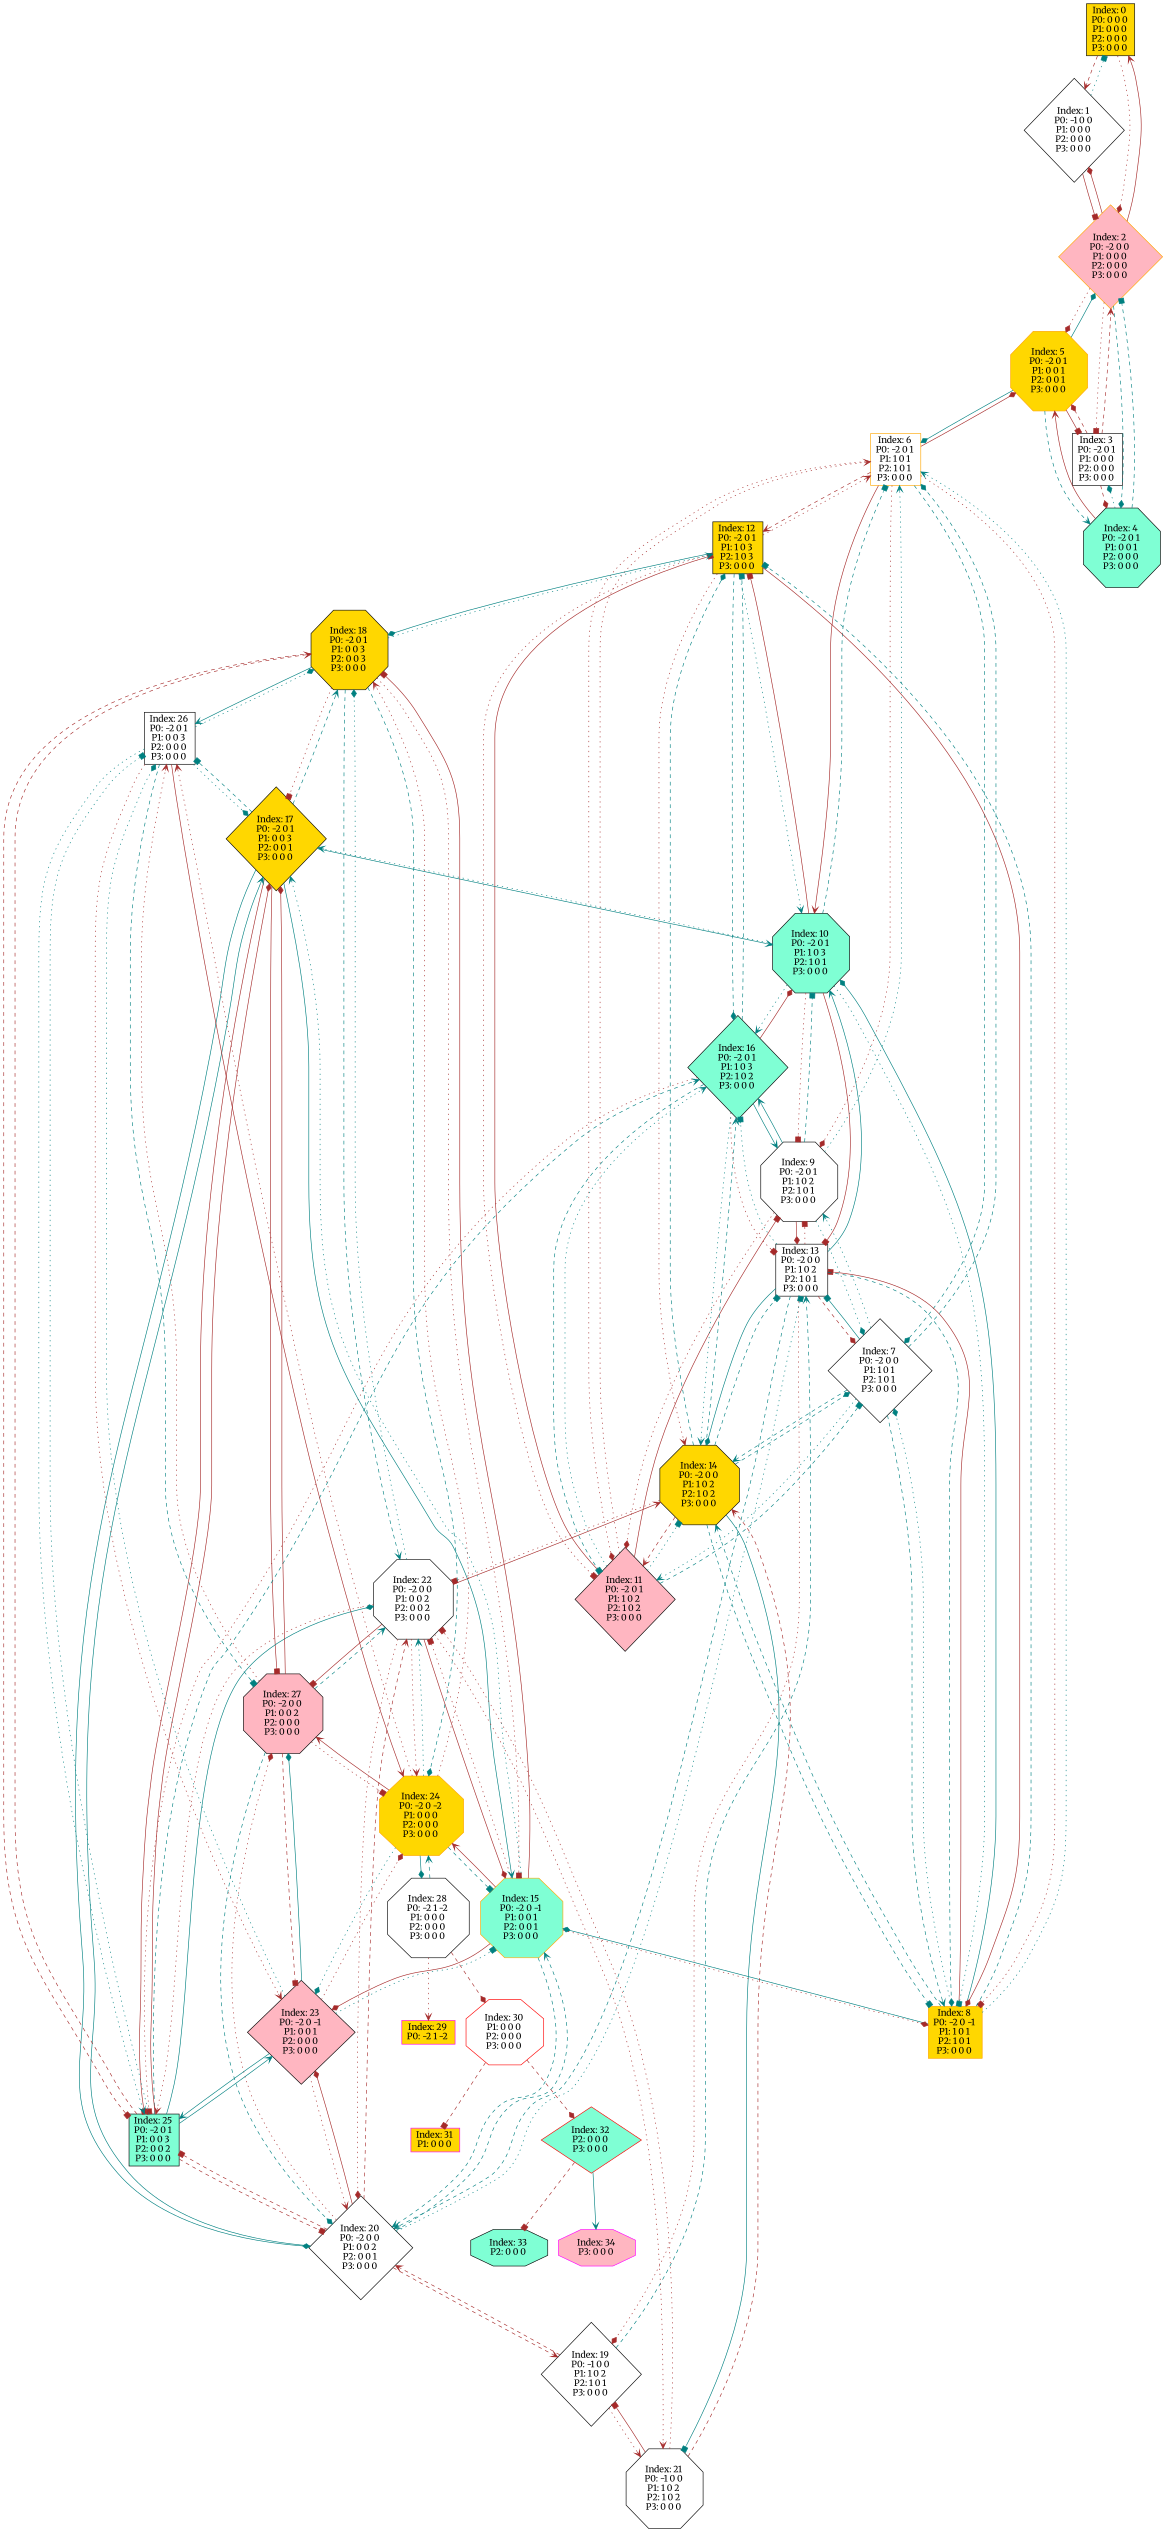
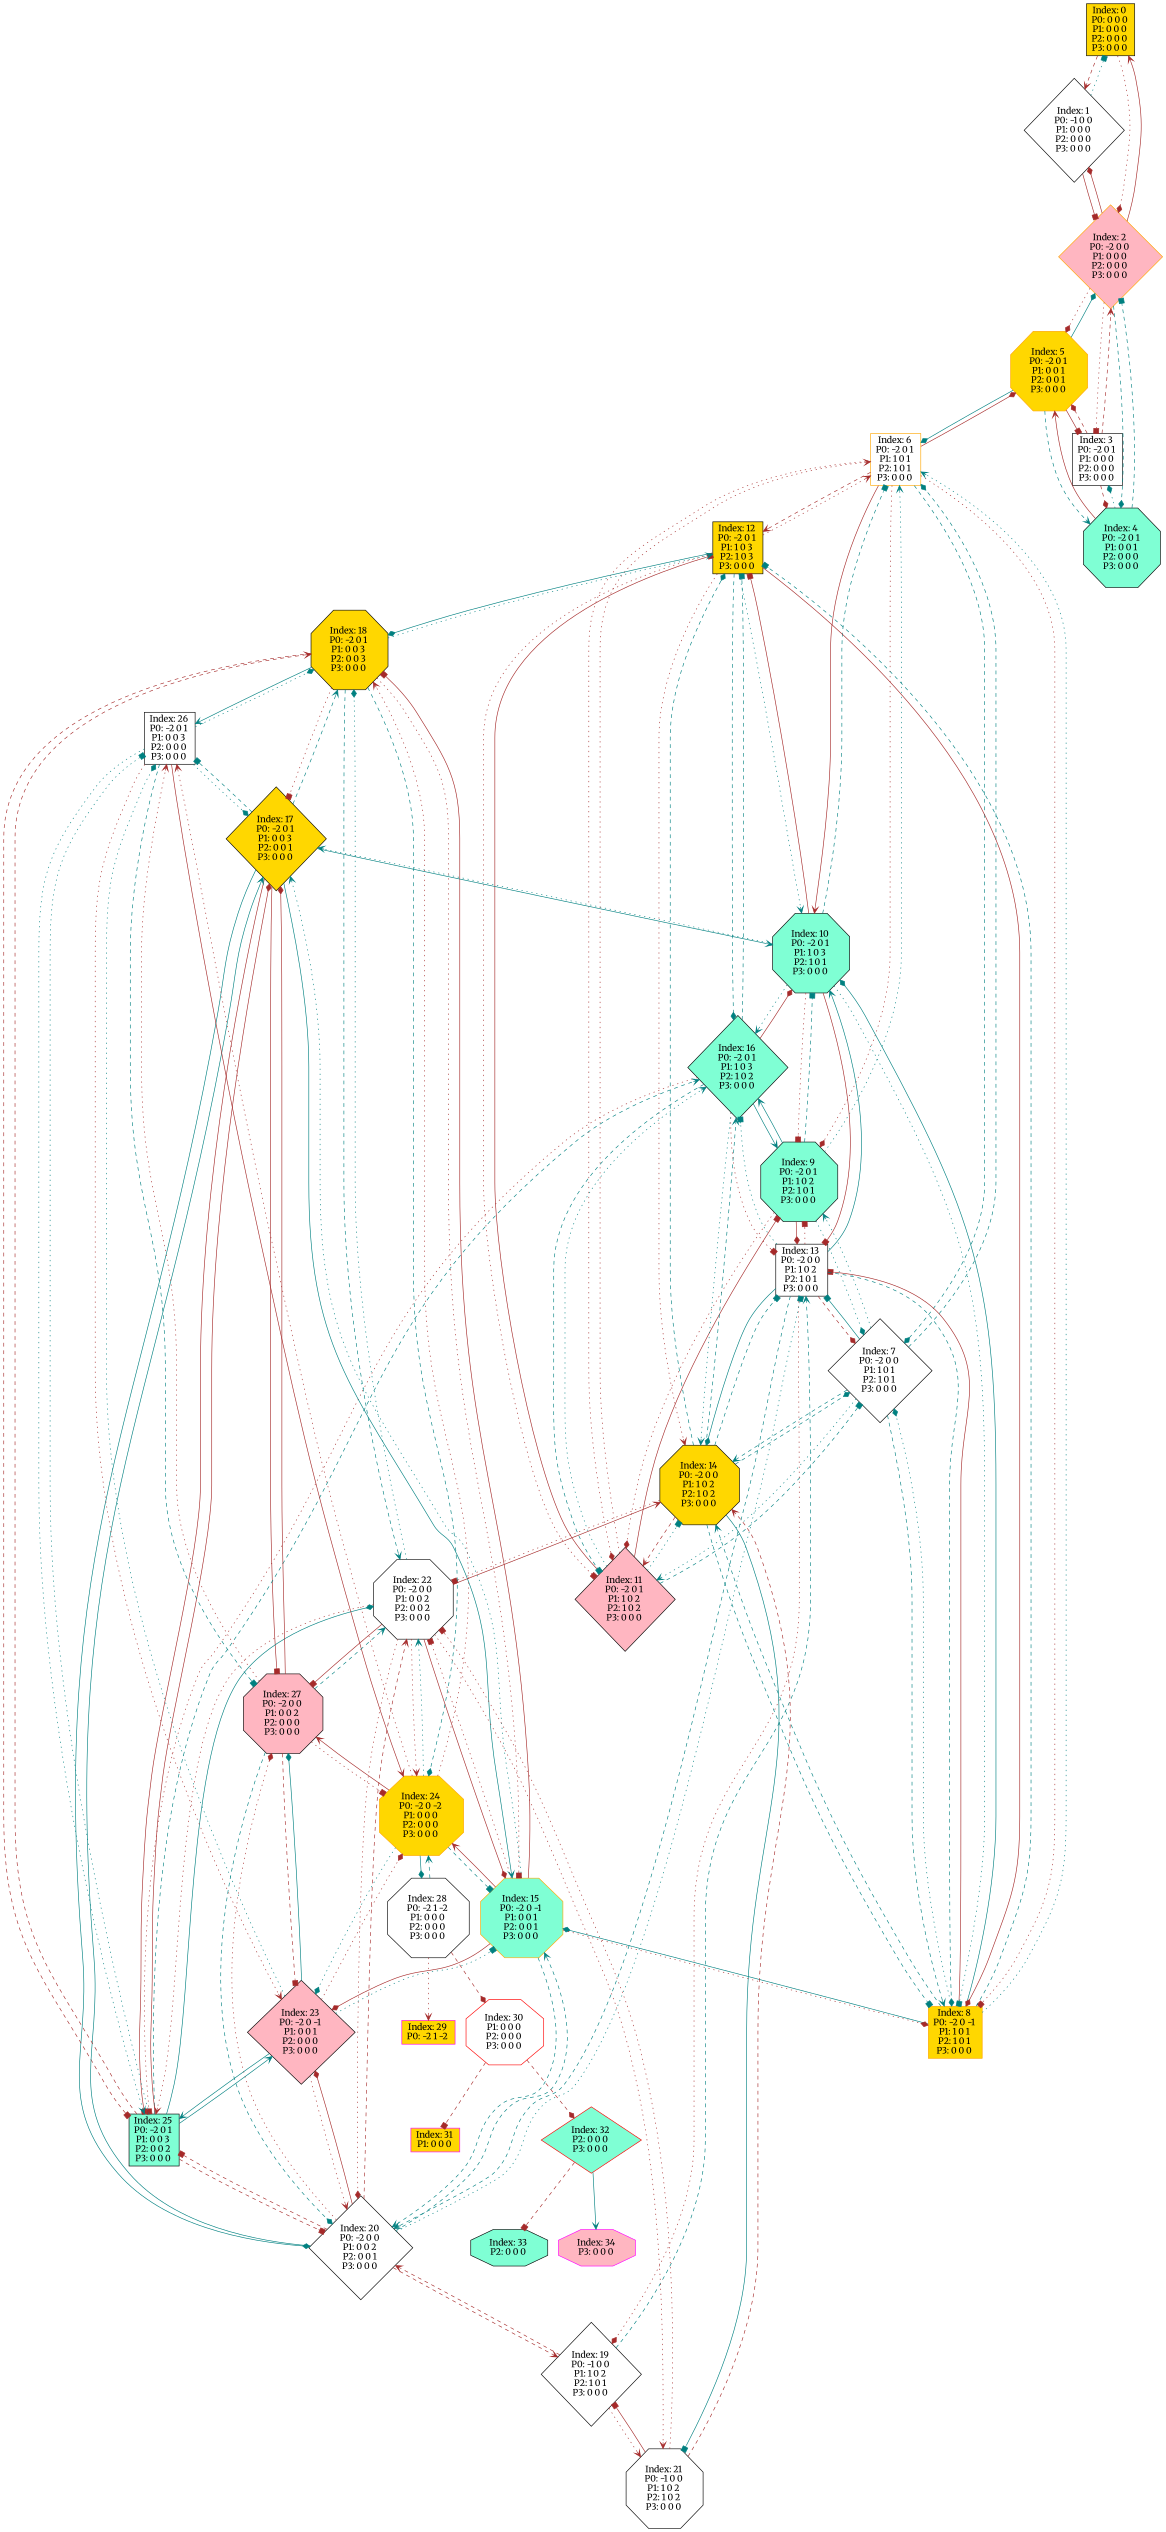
  digraph {
    color=black
    fontname=Merriweather
    node [fillcolor=white fontname=Merriweather shape=octagon style=filled]
    edge [arrowhead=vee color=brown fontname=Merriweather style=dotted]
    n1 [fillcolor=gold label="Index: 0 \nP0: 0 0 0 \nP1: 0 0 0 \nP2: 0 0 0 \nP3: 0 0 0 \n" shape=box]
    n2 [label="Index: 1 \nP0: -1 0 0 \nP1: 0 0 0 \nP2: 0 0 0 \nP3: 0 0 0 \n" shape=diamond]
    n3 [color=orange fillcolor=lightpink label="Index: 2 \nP0: -2 0 0 \nP1: 0 0 0 \nP2: 0 0 0 \nP3: 0 0 0 \n" shape=diamond]
    n4 [label="Index: 3 \nP0: -2 0 1 \nP1: 0 0 0 \nP2: 0 0 0 \nP3: 0 0 0 \n" shape=box]
    n5 [fillcolor=aquamarine label="Index: 4 \nP0: -2 0 1 \nP1: 0 0 1 \nP2: 0 0 0 \nP3: 0 0 0 \n"]
    n6 [color=orange fillcolor=gold label="Index: 5 \nP0: -2 0 1 \nP1: 0 0 1 \nP2: 0 0 1 \nP3: 0 0 0 \n"]
    n7 [color=orange label="Index: 6 \nP0: -2 0 1 \nP1: 1 0 1 \nP2: 1 0 1 \nP3: 0 0 0 \n" shape=box]
    n8 [label="Index: 7 \nP0: -2 0 0 \nP1: 1 0 1 \nP2: 1 0 1 \nP3: 0 0 0 \n" shape=diamond]
    n9 [color=orange fillcolor=gold label="Index: 8 \nP0: -2 0 -1 \nP1: 1 0 1 \nP2: 1 0 1 \nP3: 0 0 0 \n" shape=box]
-   n10 [label="Index: 9 \nP0: -2 0 1 \nP1: 1 0 2 \nP2: 1 0 1 \nP3: 0 0 0 \n"]
+   n10 [fillcolor=aquamarine label="Index: 9 \nP0: -2 0 1 \nP1: 1 0 2 \nP2: 1 0 1 \nP3: 0 0 0 \n"]
    n11 [fillcolor=aquamarine label="Index: 10 \nP0: -2 0 1 \nP1: 1 0 3 \nP2: 1 0 1 \nP3: 0 0 0 \n"]
    n12 [fillcolor=lightpink label="Index: 11 \nP0: -2 0 1 \nP1: 1 0 2 \nP2: 1 0 2 \nP3: 0 0 0 \n" shape=diamond]
    n13 [fillcolor=gold label="Index: 12 \nP0: -2 0 1 \nP1: 1 0 3 \nP2: 1 0 3 \nP3: 0 0 0 \n" shape=box]
    n14 [label="Index: 13 \nP0: -2 0 0 \nP1: 1 0 2 \nP2: 1 0 1 \nP3: 0 0 0 \n" shape=box]
    n15 [fillcolor=gold label="Index: 14 \nP0: -2 0 0 \nP1: 1 0 2 \nP2: 1 0 2 \nP3: 0 0 0 \n"]
    n16 [color=orange fillcolor=aquamarine label="Index: 15 \nP0: -2 0 -1 \nP1: 0 0 1 \nP2: 0 0 1 \nP3: 0 0 0 \n"]
    n17 [fillcolor=aquamarine label="Index: 16 \nP0: -2 0 1 \nP1: 1 0 3 \nP2: 1 0 2 \nP3: 0 0 0 \n" shape=diamond]
    n18 [fillcolor=gold label="Index: 17 \nP0: -2 0 1 \nP1: 0 0 3 \nP2: 0 0 1 \nP3: 0 0 0 \n" shape=diamond]
    n19 [fillcolor=gold label="Index: 18 \nP0: -2 0 1 \nP1: 0 0 3 \nP2: 0 0 3 \nP3: 0 0 0 \n"]
    n20 [label="Index: 19 \nP0: -1 0 0 \nP1: 1 0 2 \nP2: 1 0 1 \nP3: 0 0 0 \n" shape=diamond]
    n21 [label="Index: 20 \nP0: -2 0 0 \nP1: 0 0 2 \nP2: 0 0 1 \nP3: 0 0 0 \n" shape=diamond]
    n22 [label="Index: 21 \nP0: -1 0 0 \nP1: 1 0 2 \nP2: 1 0 2 \nP3: 0 0 0 \n"]
    n23 [label="Index: 22 \nP0: -2 0 0 \nP1: 0 0 2 \nP2: 0 0 2 \nP3: 0 0 0 \n"]
    n24 [fillcolor=lightpink label="Index: 23 \nP0: -2 0 -1 \nP1: 0 0 1 \nP2: 0 0 0 \nP3: 0 0 0 \n" shape=diamond]
    n25 [color=orange fillcolor=gold label="Index: 24 \nP0: -2 0 -2 \nP1: 0 0 0 \nP2: 0 0 0 \nP3: 0 0 0 \n"]
    n26 [fillcolor=aquamarine label="Index: 25 \nP0: -2 0 1 \nP1: 0 0 3 \nP2: 0 0 2 \nP3: 0 0 0 \n" shape=box]
    n27 [label="Index: 26 \nP0: -2 0 1 \nP1: 0 0 3 \nP2: 0 0 0 \nP3: 0 0 0 \n" shape=box]
    n28 [fillcolor=lightpink label="Index: 27 \nP0: -2 0 0 \nP1: 0 0 2 \nP2: 0 0 0 \nP3: 0 0 0 \n"]
    n29 [label="Index: 28 \nP0: -2 1 -2 \nP1: 0 0 0 \nP2: 0 0 0 \nP3: 0 0 0 \n"]
    n30 [color=fuchsia fillcolor=gold label="Index: 29 \nP0: -2 1 -2 \n" shape=box]
    n31 [color=red label="Index: 30 \nP1: 0 0 0 \nP2: 0 0 0 \nP3: 0 0 0 \n"]
    n32 [color=fuchsia fillcolor=gold label="Index: 31 \nP1: 0 0 0 \n" shape=box]
    n33 [color=red fillcolor=aquamarine label="Index: 32 \nP2: 0 0 0 \nP3: 0 0 0 \n" shape=diamond]
    n34 [fillcolor=aquamarine label="Index: 33 \nP2: 0 0 0 \n"]
    n35 [color=fuchsia fillcolor=lightpink label="Index: 34 \nP3: 0 0 0 \n"]
    n1 -> n2 [style=dashed]
    n1 -> n3 [arrowhead=diamond]
    n2 -> n1 [arrowhead=box color=teal]
    n2 -> n3 [arrowhead=box style=solid]
    n3 -> n1 [style=solid]
    n3 -> n2 [arrowhead=diamond style=solid]
    n3 -> n4 [arrowhead=box]
    n3 -> n5 [arrowhead=diamond color=teal style=dashed]
    n3 -> n6 [arrowhead=diamond]
    n4 -> n3 [style=dashed]
    n4 -> n5 [arrowhead=diamond style=dashed]
    n4 -> n6 [arrowhead=diamond style=dashed]
    n5 -> n3 [arrowhead=box color=teal style=dashed]
    n5 -> n4 [arrowhead=diamond color=teal]
    n5 -> n6 [style=solid]
    n6 -> n3 [arrowhead=diamond color=teal style=solid]
    n6 -> n4 [arrowhead=box style=solid]
    n6 -> n5 [color=teal style=dashed]
    n6 -> n7 [arrowhead=diamond color=teal style=solid]
    n7 -> n6 [arrowhead=diamond style=solid]
    n7 -> n8 [arrowhead=diamond color=teal style=dashed]
    n7 -> n9 [arrowhead=box]
    n7 -> n10 [arrowhead=diamond]
    n7 -> n11 [style=solid]
    n7 -> n12 [arrowhead=diamond]
    n7 -> n13 [style=dashed]
    n8 -> n7 [arrowhead=diamond color=teal style=dashed]
    n8 -> n9 [color=teal style=dashed]
    n8 -> n10 [color=teal]
    n8 -> n12 [color=teal]
    n8 -> n14 [arrowhead=box color=teal style=solid]
    n8 -> n15 [color=teal style=dashed]
    n9 -> n7 [color=teal]
    n9 -> n8 [arrowhead=diamond color=teal]
    n9 -> n11 [arrowhead=diamond color=teal style=solid]
    n9 -> n13 [arrowhead=box color=teal style=dashed]
    n9 -> n14 [arrowhead=box style=solid]
    n9 -> n15 [color=teal style=dashed]
    n9 -> n16 [arrowhead=diamond color=teal style=solid]
    n10 -> n7 [color=teal]
    n10 -> n8 [arrowhead=diamond color=teal]
    n10 -> n11 [arrowhead=box color=teal style=dashed]
    n10 -> n12 [arrowhead=diamond]
    n10 -> n14 [arrowhead=diamond style=solid]
    n10 -> n17 [color=teal style=solid]
    n11 -> n7 [arrowhead=box color=teal style=dashed]
    n11 -> n9 [arrowhead=box color=teal]
    n11 -> n10 [arrowhead=box]
    n11 -> n13 [arrowhead=box style=solid]
    n11 -> n14 [arrowhead=box style=solid]
    n11 -> n17 [color=teal]
    n11 -> n18 [color=teal]
    n12 -> n7
    n12 -> n8 [arrowhead=box color=teal style=dashed]
    n12 -> n10 [arrowhead=box style=solid]
    n12 -> n13 [arrowhead=box style=solid]
    n12 -> n15 [arrowhead=box color=teal]
    n12 -> n17 [color=teal]
    n13 -> n7
    n13 -> n9 [arrowhead=diamond style=solid]
    n13 -> n11 [color=teal]
    n13 -> n12 [arrowhead=box]
    n13 -> n15
    n13 -> n17 [arrowhead=diamond color=teal style=dashed]
    n13 -> n19 [arrowhead=diamond color=teal style=solid]
    n14 -> n8 [arrowhead=diamond style=dashed]
    n14 -> n9 [arrowhead=diamond color=teal style=dashed]
    n14 -> n10 [arrowhead=box]
    n14 -> n11 [color=teal style=solid]
    n14 -> n15 [arrowhead=diamond color=teal style=solid]
    n14 -> n17 [arrowhead=box color=teal]
    n14 -> n20 [arrowhead=diamond]
    n14 -> n21 [color=teal style=dashed]
    n15 -> n8 [arrowhead=diamond color=teal style=dashed]
    n15 -> n9 [arrowhead=box color=teal style=dashed]
    n15 -> n12 [style=dashed]
    n15 -> n13 [arrowhead=diamond color=teal style=dashed]
    n15 -> n14 [arrowhead=box color=teal style=dashed]
    n15 -> n17 [color=teal style=dashed]
    n15 -> n22 [arrowhead=box color=teal style=solid]
    n15 -> n23 [arrowhead=box]
    n16 -> n9 [arrowhead=diamond]
    n16 -> n18 [color=teal]
    n16 -> n19 [arrowhead=box style=solid]
    n16 -> n21 [color=teal style=dashed]
    n16 -> n23 [arrowhead=box]
    n16 -> n24 [arrowhead=diamond style=solid]
    n16 -> n25 [style=solid]
    n17 -> n10 [color=teal style=solid]
    n17 -> n11 [arrowhead=diamond style=solid]
    n17 -> n12 [arrowhead=box color=teal style=dashed]
    n17 -> n13 [arrowhead=box color=teal style=dashed]
    n17 -> n14 [arrowhead=box]
    n17 -> n15 [color=teal]
    n17 -> n26 [arrowhead=box]
    n18 -> n11 [color=teal style=solid]
    n18 -> n16 [color=teal style=solid]
    n18 -> n19 [color=teal style=dashed]
    n18 -> n21 [arrowhead=diamond color=teal style=solid]
    n18 -> n26 [arrowhead=box style=solid]
    n18 -> n27 [arrowhead=box color=teal style=dashed]
    n18 -> n28 [arrowhead=box style=solid]
    n19 -> n13 [color=teal]
    n19 -> n16 [arrowhead=box]
    n19 -> n18 [arrowhead=box]
    n19 -> n23 [color=teal style=dashed]
    n19 -> n25 [arrowhead=diamond color=teal style=dashed]
    n19 -> n26 [arrowhead=box style=dashed]
    n19 -> n27 [color=teal style=solid]
    n20 -> n14 [color=teal style=dashed]
    n20 -> n21 [style=dashed]
    n20 -> n22
    n21 -> n14 [arrowhead=box color=teal]
    n21 -> n16 [color=teal style=dashed]
    n21 -> n18 [color=teal style=solid]
    n21 -> n20 [style=dashed]
    n21 -> n23 [style=dashed]
    n21 -> n24 [arrowhead=diamond style=solid]
    n21 -> n26 [arrowhead=box style=dashed]
    n21 -> n28 [arrowhead=diamond]
    n22 -> n15 [style=dashed]
    n22 -> n20 [arrowhead=box style=solid]
    n22 -> n23 [arrowhead=box]
    n23 -> n15 [style=solid]
    n23 -> n16 [arrowhead=diamond style=solid]
    n23 -> n19 [arrowhead=diamond color=teal]
    n23 -> n21 [arrowhead=diamond]
    n23 -> n22
    n23 -> n25
    n23 -> n26
    n23 -> n28 [arrowhead=box style=solid]
    n24 -> n16 [arrowhead=box color=teal]
    n24 -> n21
    n24 -> n25 [arrowhead=diamond]
    n24 -> n26 [color=teal style=solid]
    n24 -> n27 [arrowhead=diamond color=teal]
    n24 -> n28 [arrowhead=diamond color=teal style=solid]
    n25 -> n16 [arrowhead=box color=teal style=dashed]
    n25 -> n19
    n25 -> n23 [color=teal]
    n25 -> n24 [arrowhead=diamond color=teal]
    n25 -> n27
    n25 -> n28 [style=solid]
    n25 -> n29 [arrowhead=diamond color=teal style=solid]
    n26 -> n17 [color=teal style=dashed]
    n26 -> n18 [arrowhead=diamond style=solid]
    n26 -> n19 [style=dashed]
    n26 -> n21 [arrowhead=box style=dashed]
    n26 -> n23 [arrowhead=diamond color=teal style=solid]
    n26 -> n24 [color=teal style=solid]
    n26 -> n27 [arrowhead=box color=teal]
    n27 -> n18 [arrowhead=diamond color=teal]
    n27 -> n19 [arrowhead=diamond color=teal]
    n27 -> n24
    n27 -> n25 [style=solid]
    n27 -> n26 [color=teal]
    n27 -> n28 [arrowhead=box color=teal style=dashed]
    n28 -> n18 [arrowhead=diamond style=solid]
    n28 -> n21 [arrowhead=diamond color=teal style=dashed]
    n28 -> n23 [color=teal style=dashed]
    n28 -> n24 [arrowhead=box style=dashed]
    n28 -> n25 [arrowhead=box]
    n28 -> n27
    n29 -> n25 [color=teal style=dashed]
    n29 -> n30
    n29 -> n31 [arrowhead=diamond style=dashed]
    n31 -> n32 [arrowhead=box style=dashed]
    n31 -> n33 [arrowhead=diamond style=dashed]
    n33 -> n34 [arrowhead=box style=dashed]
    n33 -> n35 [color=teal style=solid]
  }
